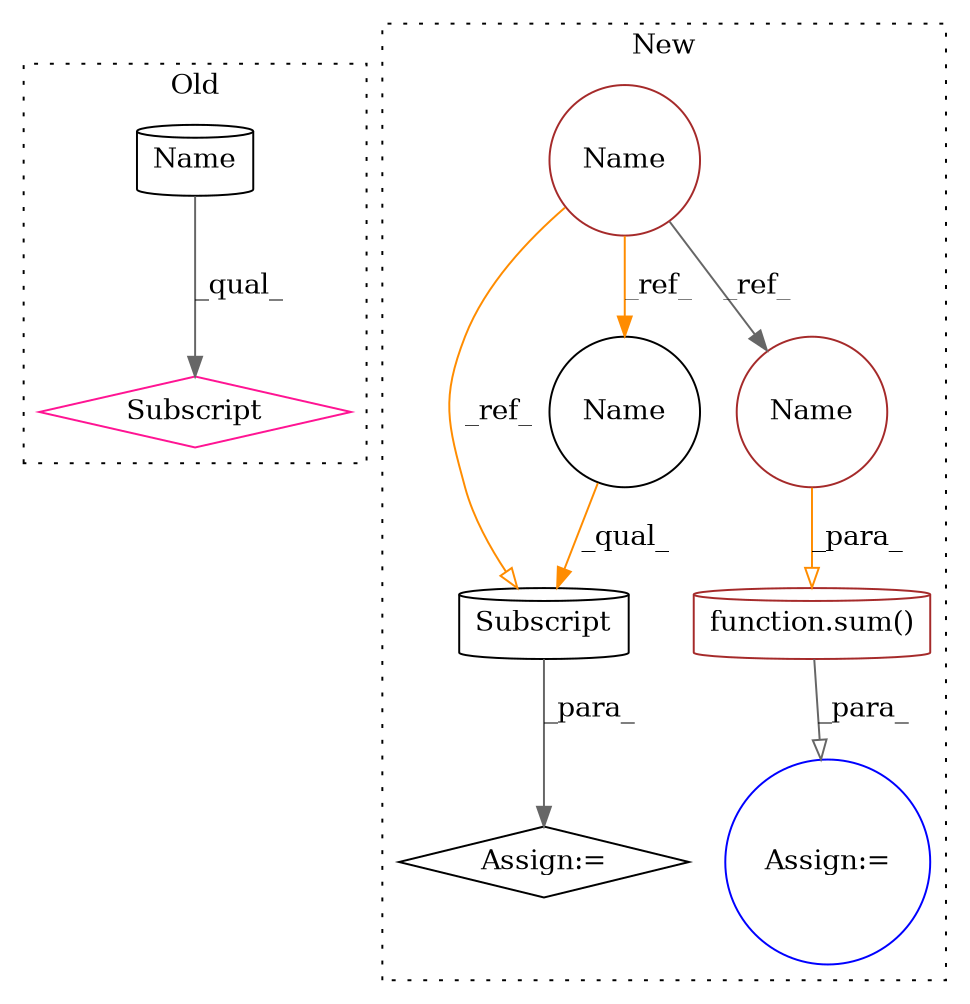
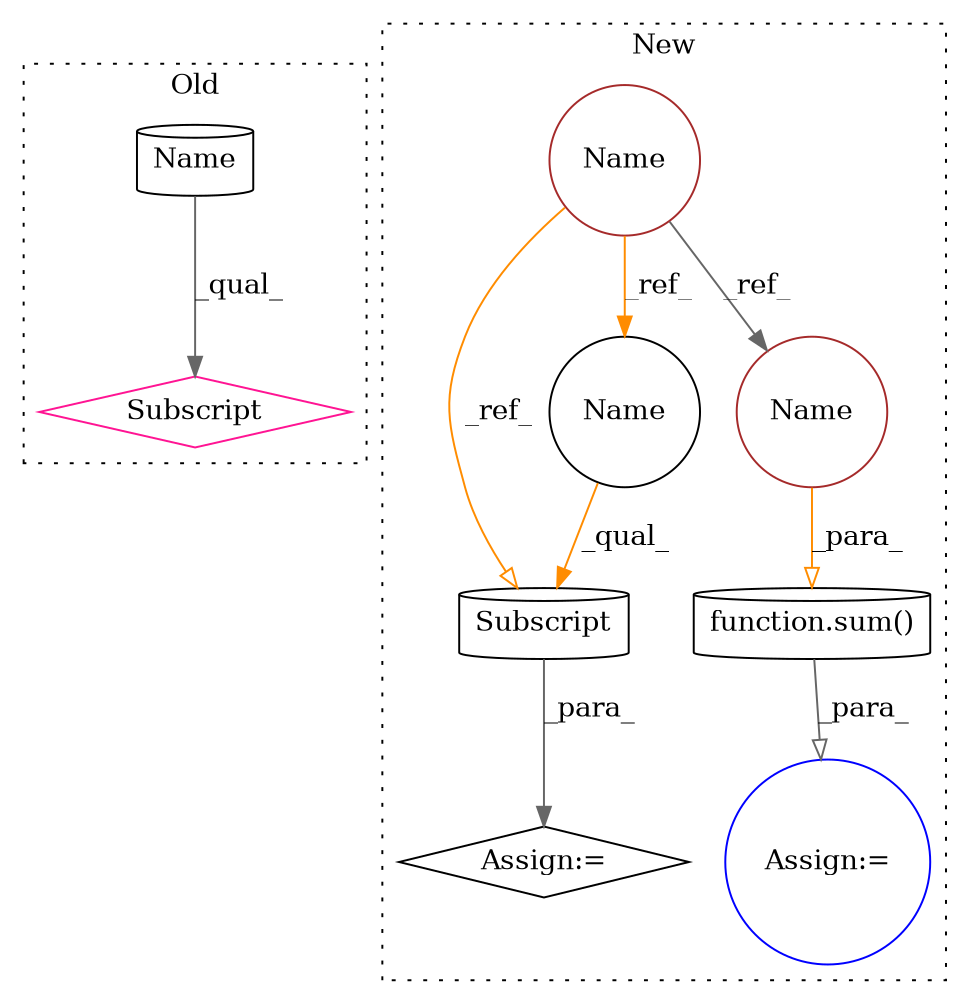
  digraph {
    node [a=87 l=11 shape=circle color=black]
    edge [color=gray40 arrowhead=normal]
    n1 [a=63 l="16,0" label=Subscript s="6351,0" shape=diamond color=deeppink]
    n2 [label=Name s=6351 shape=cylinder]
-   n3 [a=75 l="4,1" label="function.sum()" s="6143,6158" shape=cylinder color=brown]
+   n3 [a=75 l="4,1" label="function.sum()" s="6143,6158" shape=cylinder]
    n4 [a=68 l=3 label="Assign:=" s=6126 color=blue]
    n5 [label=Name s=4419 color=brown]
    n6 [a=68 l=3 label="Assign:=" s=6308 shape=diamond]
    n7 [a=63 l="20,0" label=Subscript s="6311,0" shape=cylinder]
    n8 [label=Name s=6311]
    n9 [label=Name s=6147 color=brown]
    subgraph cluster_1 {
      label=Old
      style=dotted
      n1
      n2
    }
    subgraph cluster_2 {
      label=New
      style=dotted
      n3
      n4
      n5
      n6
      n7
      n8
      n9
    }
    n2 -> n1 [label=_qual_]
    n3 -> n4 [label=_para_ arrowhead=onormal]
    n5 -> n7 [label=_ref_ color=darkorange arrowhead=onormal]
    n5 -> n8 [label=_ref_ color=darkorange]
    n5 -> n9 [label=_ref_]
    n7 -> n6 [label=_para_]
    n8 -> n7 [label=_qual_ color=darkorange]
    n9 -> n3 [label=_para_ color=darkorange arrowhead=onormal]
  }
